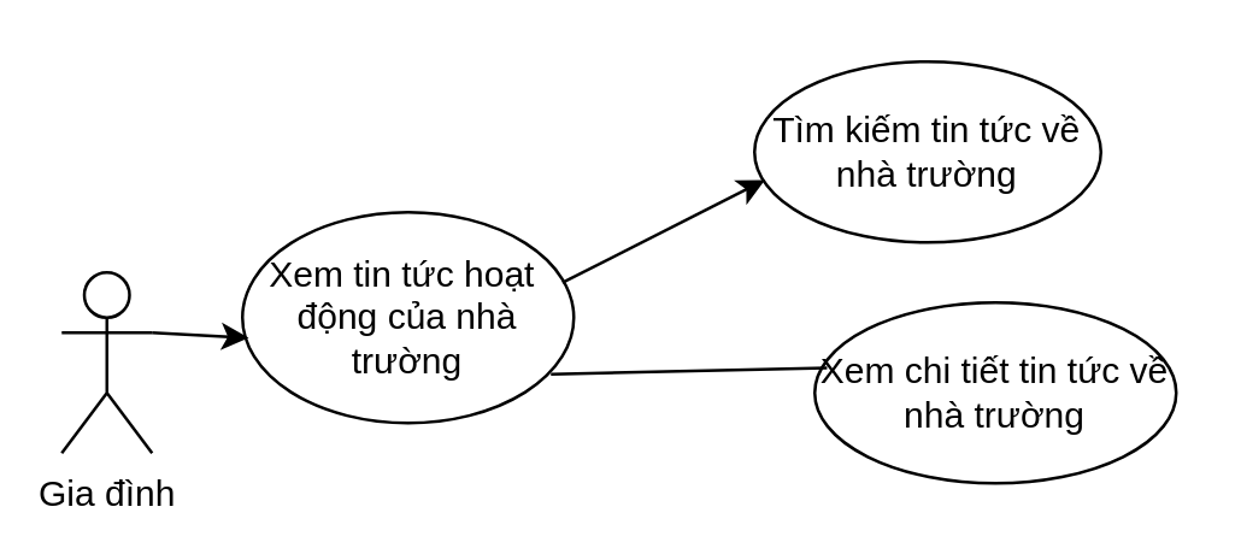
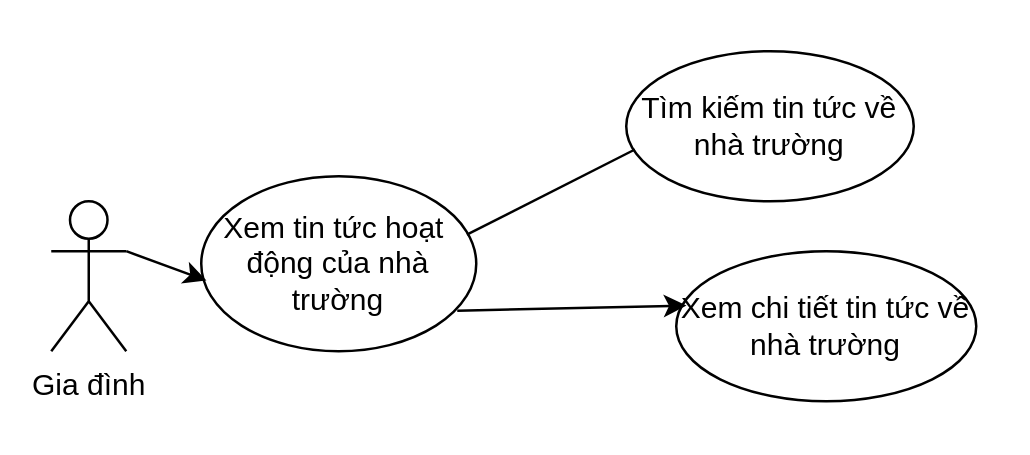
  <mxCell id="0" />
  <mxCell id="1" parent="0" />
- <mxCell id="2" value="Gia đình" style="shape=umlActor;verticalLabelPosition=bottom;verticalAlign=top;html=1;outlineConnect=0;" vertex="1" parent="1"><mxGeometry x="20" y="90" width="30" height="60" as="geometry" /></mxCell>
+ <mxCell id="2" value="Gia đình" style="shape=umlActor;verticalLabelPosition=bottom;verticalAlign=top;html=1;outlineConnect=0;" vertex="1" parent="1"><mxGeometry x="20" y="80" width="30" height="60" as="geometry" /></mxCell>
  <mxCell id="3" value="Xem tin tức hoạt&amp;nbsp; động của nhà trường" style="ellipse;whiteSpace=wrap;html=1;" vertex="1" parent="1"><mxGeometry x="80" y="70" width="110" height="70" as="geometry" /></mxCell>
  <mxCell id="4" value="" style="endArrow=classic;html=1;exitX=1;exitY=0.333;exitDx=0;exitDy=0;exitPerimeter=0;entryX=0.019;entryY=0.596;entryDx=0;entryDy=0;entryPerimeter=0;" edge="1" parent="1" source="2" target="3"><mxGeometry width="50" height="50" relative="1" as="geometry"><mxPoint x="70" y="80" as="sourcePoint" /><mxPoint x="120" y="30" as="targetPoint" /></mxGeometry></mxCell>
  <mxCell id="5" value="Tìm kiếm tin tức về nhà trường" style="ellipse;whiteSpace=wrap;html=1;" vertex="1" parent="1"><mxGeometry x="250" y="20" width="115" height="60" as="geometry" /></mxCell>
- <mxCell id="6" value="" style="endArrow=classic;html=1;exitX=0.966;exitY=0.334;exitDx=0;exitDy=0;exitPerimeter=0;entryX=0.03;entryY=0.655;entryDx=0;entryDy=0;entryPerimeter=0;" edge="1" parent="1" source="3" target="5"><mxGeometry width="50" height="50" relative="1" as="geometry"><mxPoint x="270" y="210" as="sourcePoint" /><mxPoint x="320" y="160" as="targetPoint" /></mxGeometry></mxCell>
+ <mxCell id="6" value="" style="endArrow=none;html=1;exitX=0.966;exitY=0.334;exitDx=0;exitDy=0;exitPerimeter=0;entryX=0.03;entryY=0.655;entryDx=0;entryDy=0;entryPerimeter=0;" edge="1" parent="1" source="3" target="5"><mxGeometry width="50" height="50" relative="1" as="geometry"><mxPoint x="270" y="210" as="sourcePoint" /><mxPoint x="320" y="160" as="targetPoint" /></mxGeometry></mxCell>
  <mxCell id="7" value="Xem chi tiết tin tức về nhà trường" style="ellipse;whiteSpace=wrap;html=1;" vertex="1" parent="1"><mxGeometry x="270" y="100" width="120" height="60" as="geometry" /></mxCell>
- <mxCell id="8" value="" style="endArrow=none;html=1;exitX=0.931;exitY=0.768;exitDx=0;exitDy=0;exitPerimeter=0;entryX=0.034;entryY=0.362;entryDx=0;entryDy=0;entryPerimeter=0;" edge="1" parent="1" source="3" target="7"><mxGeometry width="50" height="50" relative="1" as="geometry"><mxPoint x="130" y="300" as="sourcePoint" /><mxPoint x="180" y="250" as="targetPoint" /></mxGeometry></mxCell>
+ <mxCell id="8" value="" style="endArrow=classic;html=1;exitX=0.931;exitY=0.768;exitDx=0;exitDy=0;exitPerimeter=0;entryX=0.034;entryY=0.362;entryDx=0;entryDy=0;entryPerimeter=0;" edge="1" parent="1" source="3" target="7"><mxGeometry width="50" height="50" relative="1" as="geometry"><mxPoint x="130" y="300" as="sourcePoint" /><mxPoint x="180" y="250" as="targetPoint" /></mxGeometry></mxCell>
